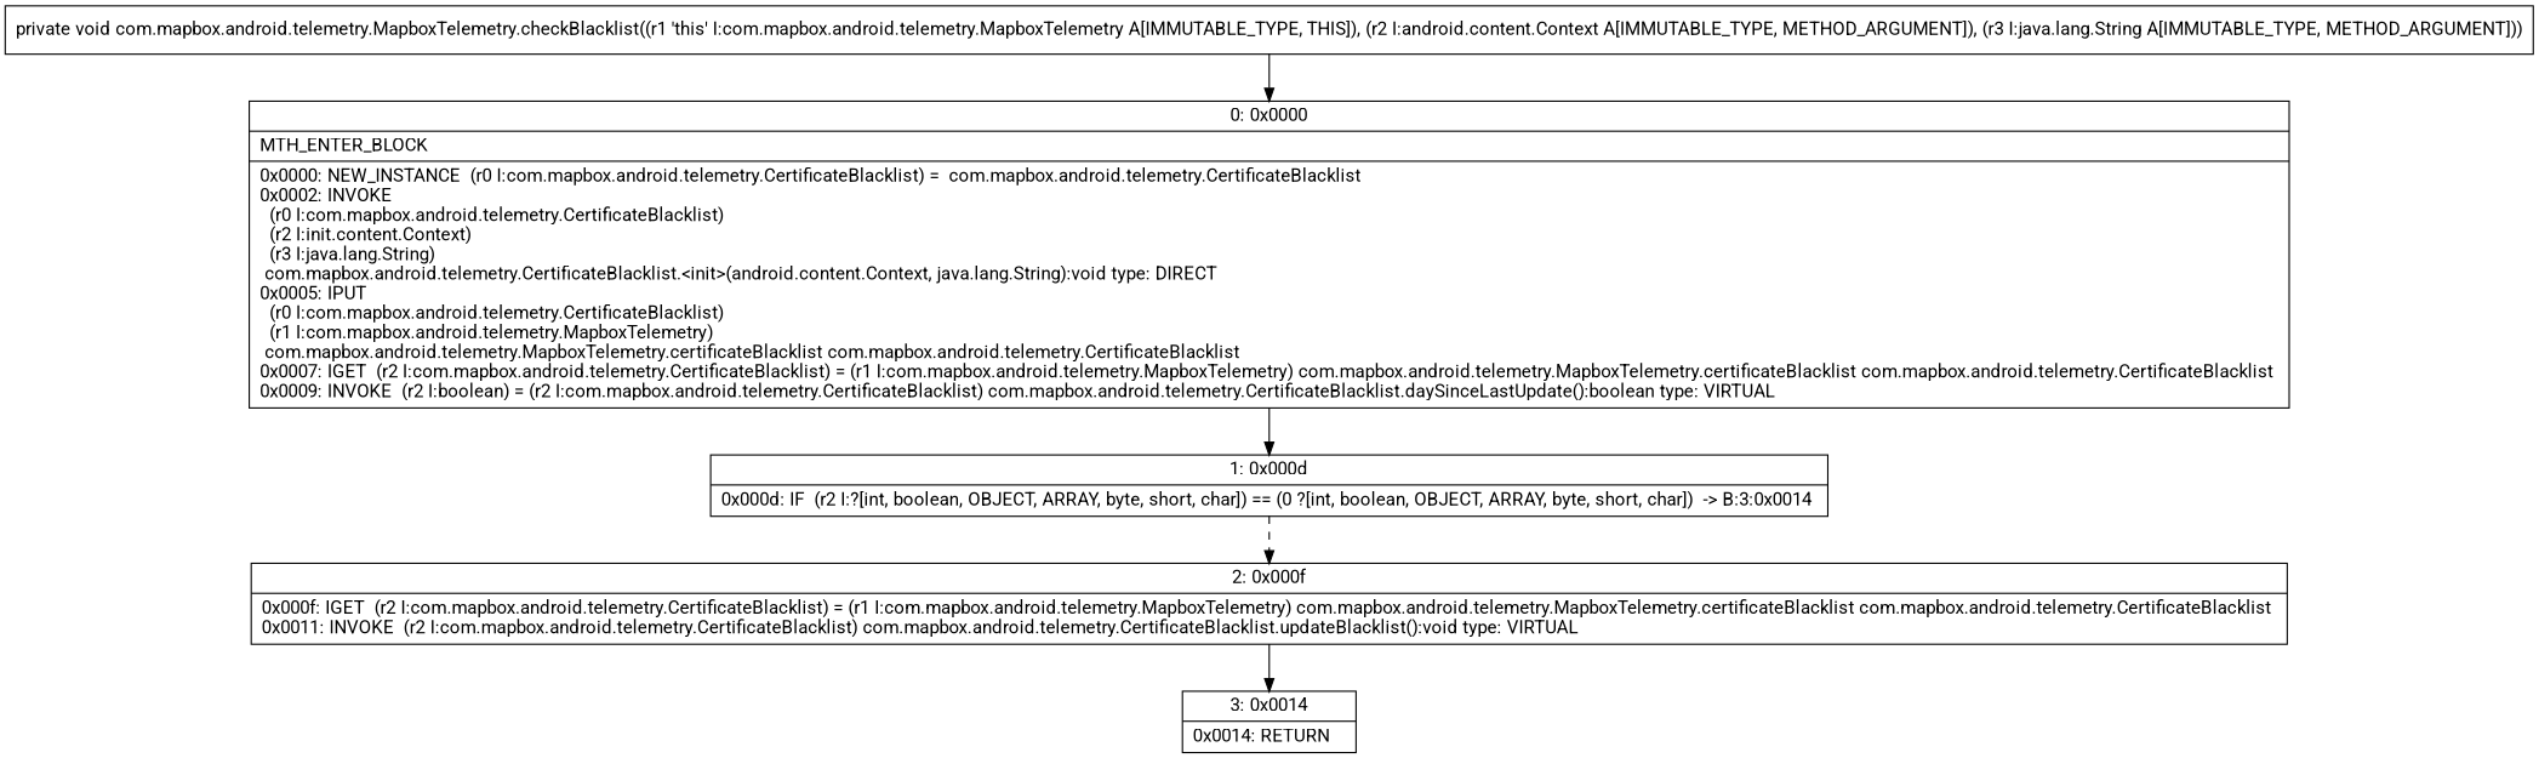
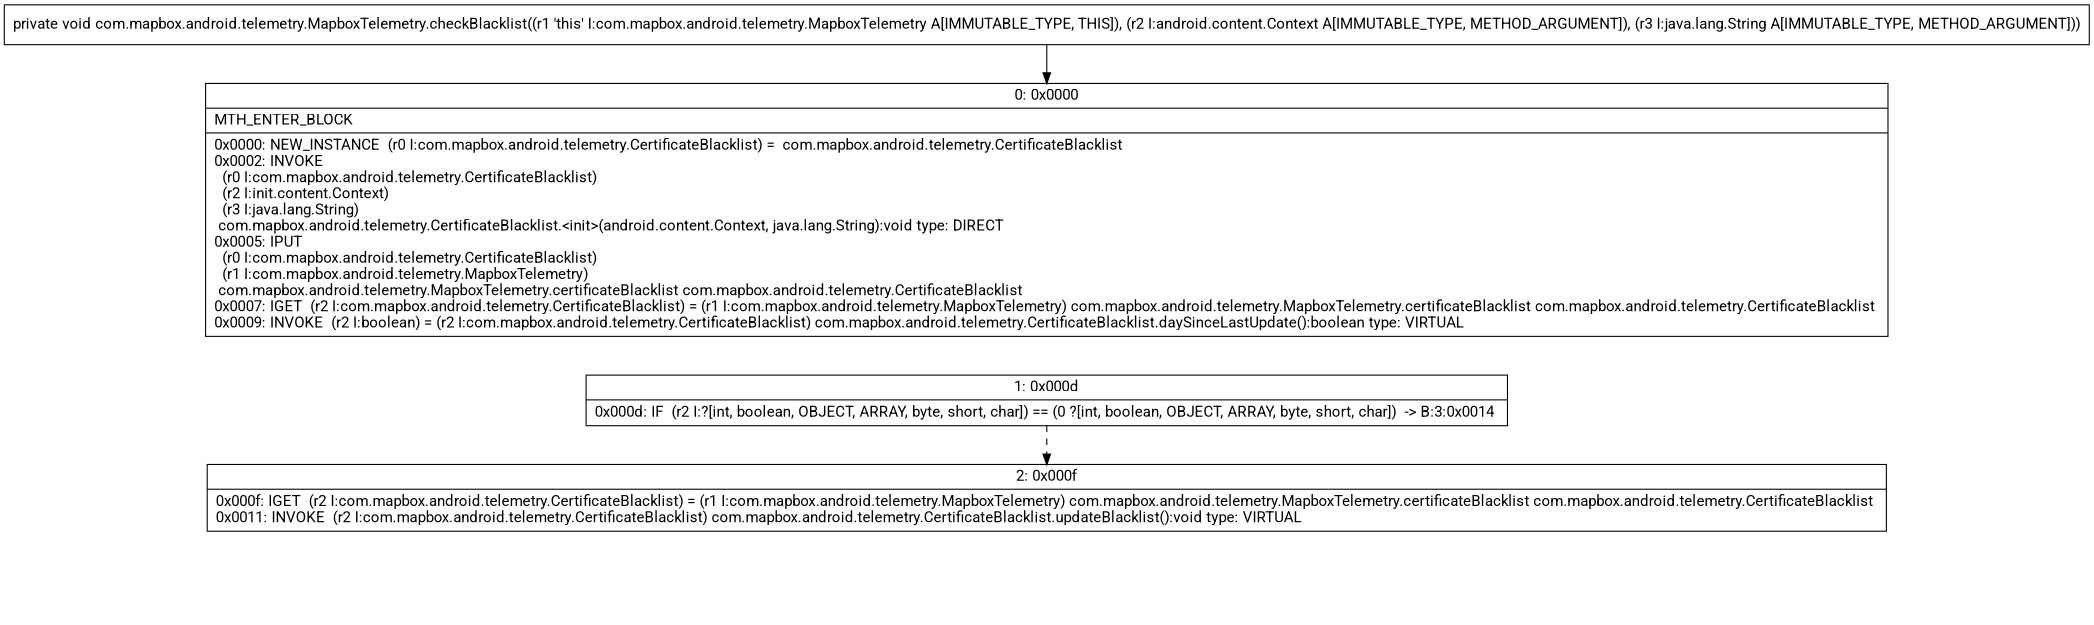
  digraph {
    fontname=Roboto
    node [fontname=Roboto shape=record]
    edge [fontname=Roboto]
    n1 [label="{0\:\ 0x0000|MTH_ENTER_BLOCK\l|0x0000: NEW_INSTANCE  (r0 I:com.mapbox.android.telemetry.CertificateBlacklist) =  com.mapbox.android.telemetry.CertificateBlacklist \l0x0002: INVOKE  \l  (r0 I:com.mapbox.android.telemetry.CertificateBlacklist)\l  (r2 I:init.content.Context)\l  (r3 I:java.lang.String)\l com.mapbox.android.telemetry.CertificateBlacklist.\<init\>(android.content.Context, java.lang.String):void type: DIRECT \l0x0005: IPUT  \l  (r0 I:com.mapbox.android.telemetry.CertificateBlacklist)\l  (r1 I:com.mapbox.android.telemetry.MapboxTelemetry)\l com.mapbox.android.telemetry.MapboxTelemetry.certificateBlacklist com.mapbox.android.telemetry.CertificateBlacklist \l0x0007: IGET  (r2 I:com.mapbox.android.telemetry.CertificateBlacklist) = (r1 I:com.mapbox.android.telemetry.MapboxTelemetry) com.mapbox.android.telemetry.MapboxTelemetry.certificateBlacklist com.mapbox.android.telemetry.CertificateBlacklist \l0x0009: INVOKE  (r2 I:boolean) = (r2 I:com.mapbox.android.telemetry.CertificateBlacklist) com.mapbox.android.telemetry.CertificateBlacklist.daySinceLastUpdate():boolean type: VIRTUAL \l}"]
    n2 [label="{1\:\ 0x000d|0x000d: IF  (r2 I:?[int, boolean, OBJECT, ARRAY, byte, short, char]) == (0 ?[int, boolean, OBJECT, ARRAY, byte, short, char])  \-\> B:3:0x0014 \l}"]
    n3 [label="{2\:\ 0x000f|0x000f: IGET  (r2 I:com.mapbox.android.telemetry.CertificateBlacklist) = (r1 I:com.mapbox.android.telemetry.MapboxTelemetry) com.mapbox.android.telemetry.MapboxTelemetry.certificateBlacklist com.mapbox.android.telemetry.CertificateBlacklist \l0x0011: INVOKE  (r2 I:com.mapbox.android.telemetry.CertificateBlacklist) com.mapbox.android.telemetry.CertificateBlacklist.updateBlacklist():void type: VIRTUAL \l}"]
-   n4 [label="{3\:\ 0x0014|0x0014: RETURN   \l}"]
    n5 [label="{private void com.mapbox.android.telemetry.MapboxTelemetry.checkBlacklist((r1 'this' I:com.mapbox.android.telemetry.MapboxTelemetry A[IMMUTABLE_TYPE, THIS]), (r2 I:android.content.Context A[IMMUTABLE_TYPE, METHOD_ARGUMENT]), (r3 I:java.lang.String A[IMMUTABLE_TYPE, METHOD_ARGUMENT])) }"]
-   n1 -> n2
    n2 -> n3 [style=dashed]
-   n3 -> n4
    n5 -> n1
  }
